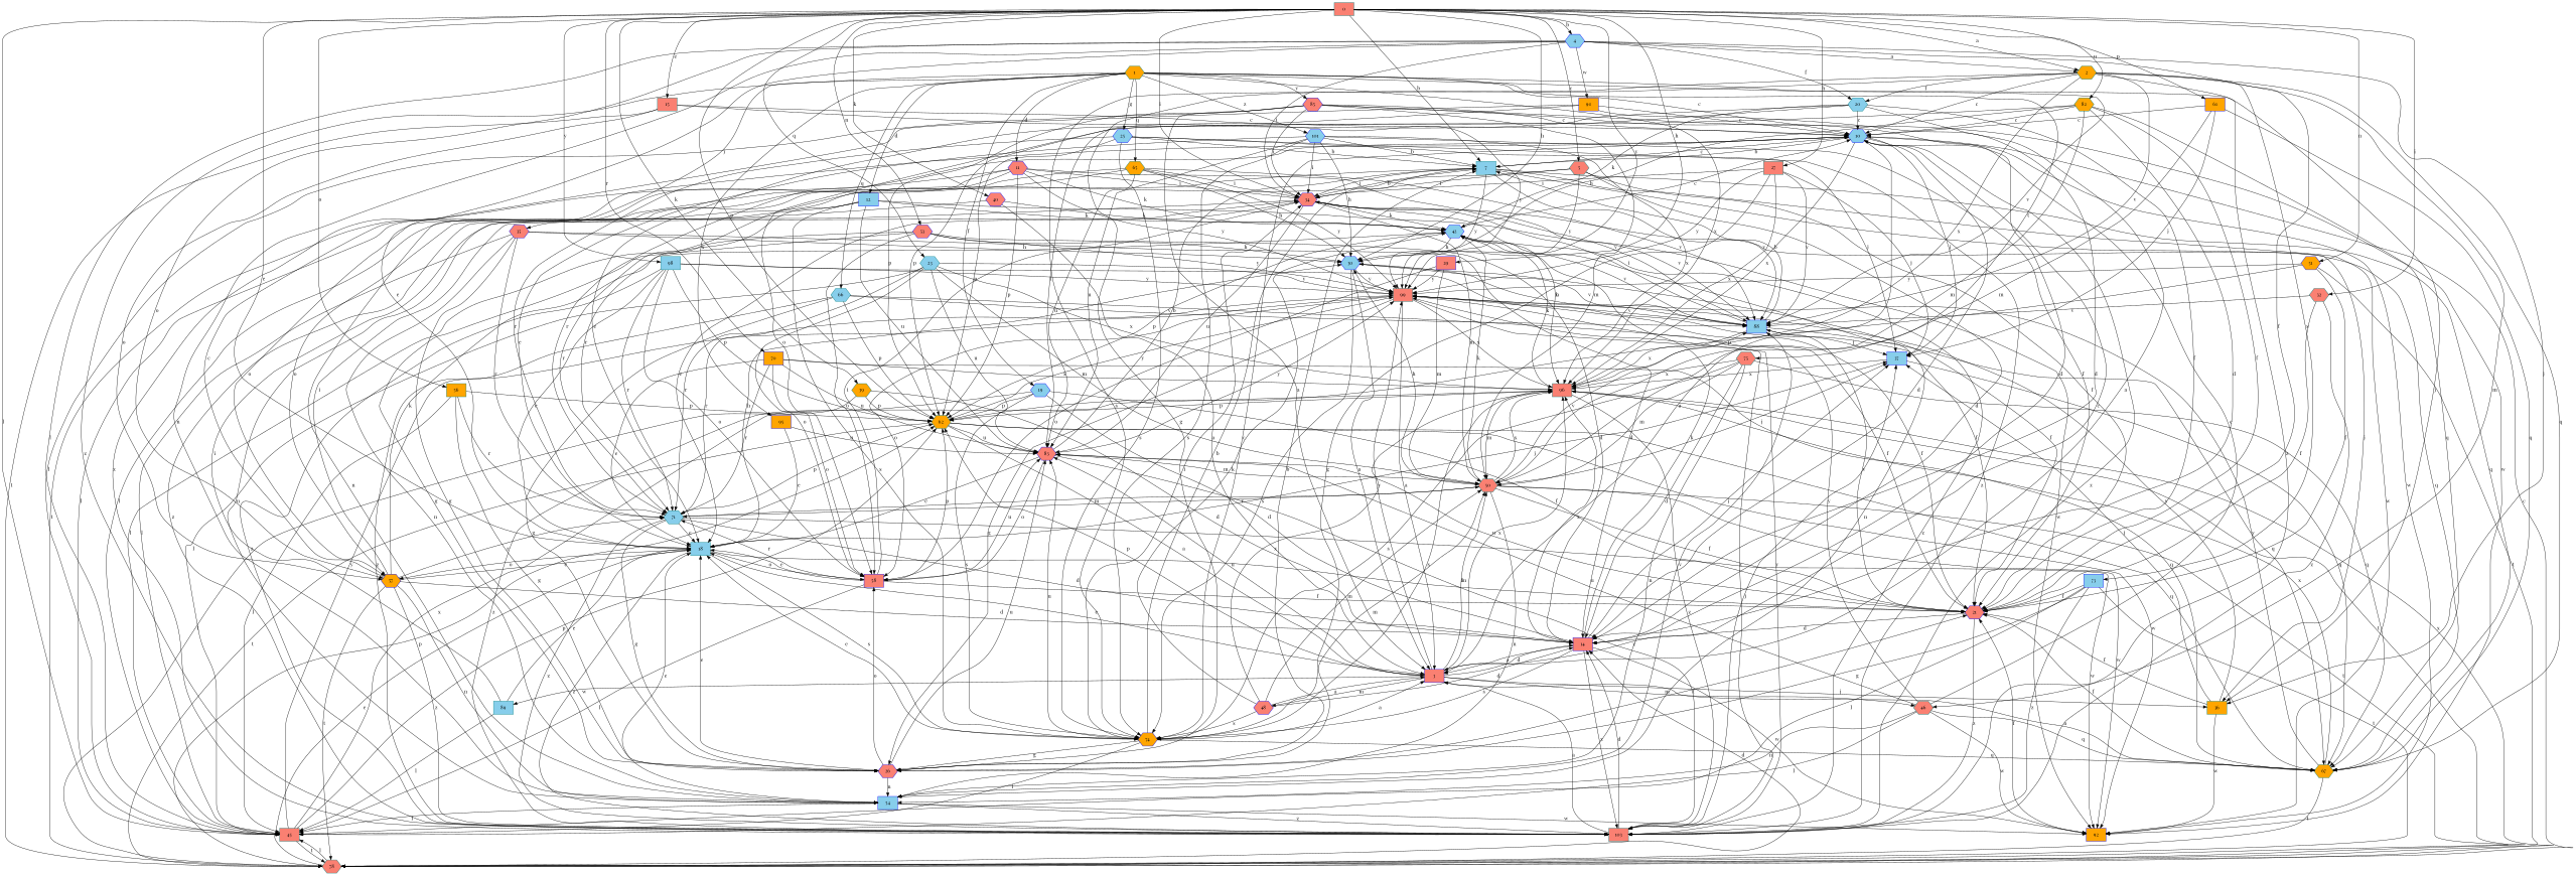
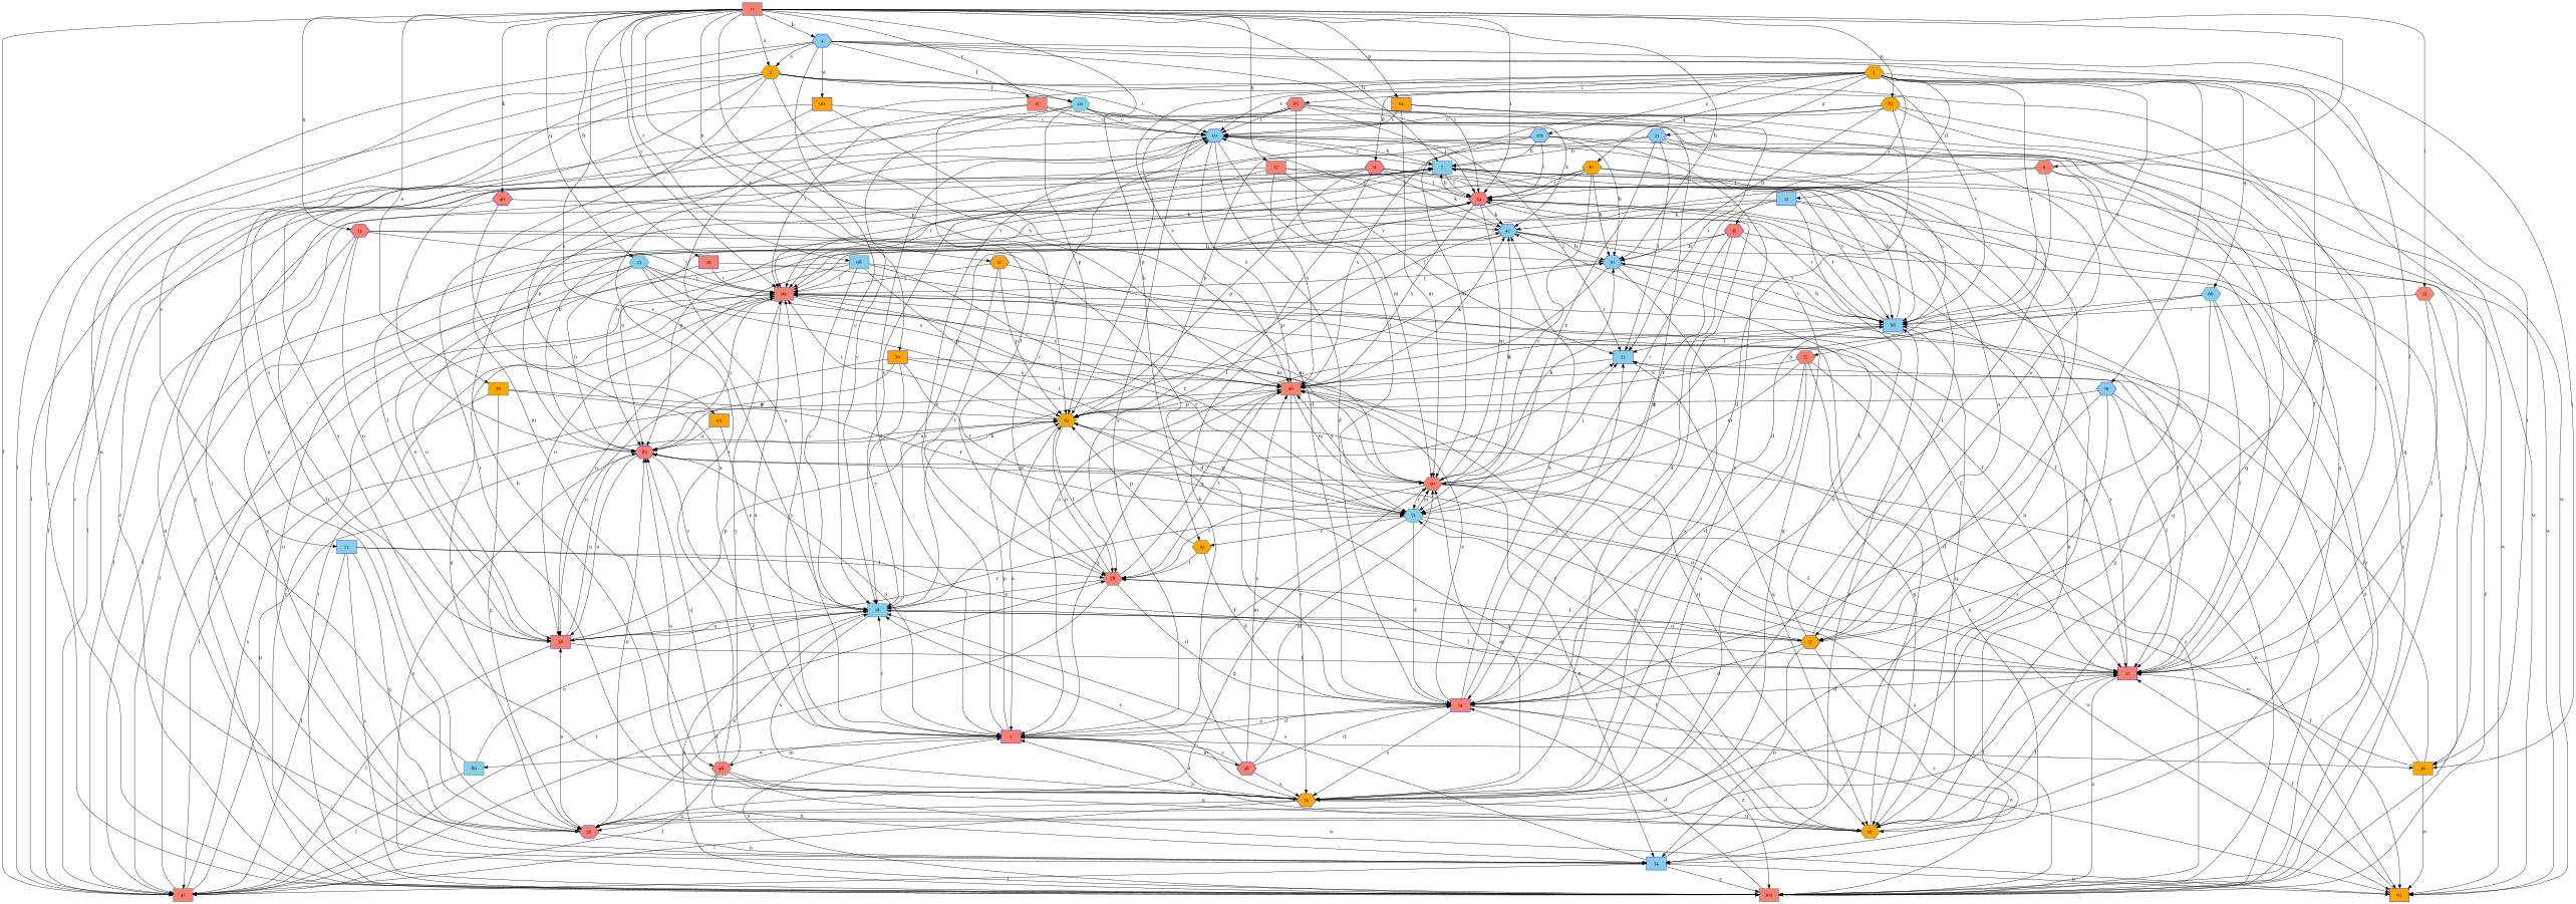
  strict digraph {
    fontname="Playfair Display"
    node [color=blue fillcolor=salmon fontname="Playfair Display" shape=hexagon style=filled]
    edge [fontname="Playfair Display"]
    0 [color=teal shape=box]
    2 [color=teal fillcolor=orange]
    4 [fillcolor=skyblue]
    7 [color=teal fillcolor=skyblue shape=box]
-   9 [color=teal label=5]
+   9 [color=teal]
    15 [color=teal shape=box]
    18 [color=teal fillcolor=skyblue shape=box]
    27 [color=teal shape=box]
    29 [shape=box]
    30 [fillcolor=skyblue]
    32 [color=teal]
    34
    39 [color=teal fillcolor=orange]
    40
    45 [color=teal shape=box]
    51 [fillcolor=orange]
    53
    56 [color=teal fillcolor=orange shape=box]
    61 [fillcolor=orange shape=box]
    62 [color=teal fillcolor=orange]
    n21 [color=teal fillcolor=skyblue label=23]
    70 [fillcolor=orange shape=box]
    82 [color=teal fillcolor=orange]
    98 [color=teal fillcolor=skyblue shape=box]
    99 [color=teal shape=box]
    10 [fillcolor=skyblue]
    88 [fillcolor=skyblue shape=box]
    96 [color=teal shape=box]
    103 [color=teal shape=box]
    20 [color=teal fillcolor=skyblue]
    26
    46 [color=teal]
    67 [color=teal fillcolor=orange]
    73 [fillcolor=skyblue shape=box]
    74 [fillcolor=orange]
    36 [color=teal fillcolor=orange shape=box]
-   21
+   21 [shape=box]
    54 [fillcolor=skyblue shape=box]
    57 [fillcolor=orange]
    90 [fillcolor=orange shape=box]
    92 [fillcolor=orange shape=box]
    14 [shape=box]
    78 [color=teal]
    37 [fillcolor=skyblue shape=box]
    58 [shape=box]
    50 [color=teal]
    3 [shape=box]
    83
    42 [fillcolor=skyblue]
    71 [color=teal fillcolor=skyblue]
    1 [color=teal fillcolor=orange]
    11
    12 [fillcolor=skyblue shape=box]
    19 [fillcolor=skyblue]
    25 [fillcolor=skyblue]
    35
    65 [color=teal fillcolor=orange]
    66 [color=teal fillcolor=skyblue]
    75 [color=teal]
    85
    95 [fillcolor=orange shape=box]
    101 [fillcolor=skyblue]
    48
    89 [color=teal fillcolor=skyblue shape=box]
    0 -> 2 [label=a]
    0 -> 4 [label=b]
    0 -> 7 [label=b]
    0 -> 9 [label=c]
    0 -> 15 [label=e]
    0 -> 18 [label=e]
    0 -> 27 [label=h]
    0 -> 29 [label=h]
    0 -> 30 [label=h]
    0 -> 32 [label=i]
    0 -> 34 [label=i]
    0 -> 39 [label=k]
    0 -> 40 [label=k]
    0 -> 45 [label=l]
    0 -> 51 [label=n]
    0 -> 53 [label=n]
    0 -> 56 [label=o]
    0 -> 61 [label=p]
    0 -> 62 [label=p]
    0 -> n21 [label=q]
    0 -> 70 [label=r]
    0 -> 82 [label=u]
    0 -> 98 [label=y]
    0 -> 99 [label=y]
    2 -> 10 [label=c]
    2 -> 88 [label=v]
    2 -> 96 [label=x]
    2 -> 103 [label=z]
    2 -> 20 [label=f]
    2 -> 26 [label=g]
    2 -> 46 [label=m]
    2 -> 67 [label=q]
    2 -> 73 [label=s]
    2 -> 74 [label=s]
    4 -> 2 [label=a]
    4 -> 18 [label=e]
    4 -> 34 [label=i]
    4 -> 45 [label=l]
    4 -> 20 [label=f]
    4 -> 36 [label=j]
    4 -> 21 [label=f]
    4 -> 54 [label=n]
    4 -> 57 [label=o]
    4 -> 90 [label=w]
    7 -> 34 [label=i]
    7 -> 45 [label=l]
    7 -> 99 [label=y]
    7 -> 10 [label=c]
    7 -> 88 [label=v]
    7 -> 67 [label=q]
    7 -> 36 [label=j]
    7 -> 92 [label=w]
    9 -> 34 [label=i]
    9 -> 99 [label=y]
    9 -> 21 [label=f]
    9 -> 57 [label=o]
    9 -> 14 [label=d]
    15 -> 99 [label=y]
    15 -> 10 [label=c]
    15 -> 57 [label=o]
    15 -> 78 [label=t]
    18 -> 30 [label=h]
    18 -> 103 [label=z]
    18 -> 74 [label=s]
    18 -> 21 [label=f]
    18 -> 57 [label=o]
    18 -> 37 [label=j]
    18 -> 58 [label=o]
    27 -> 34 [label=i]
    27 -> 99 [label=y]
    27 -> 88 [label=v]
    27 -> 96 [label=x]
    27 -> 26 [label=g]
    27 -> 37 [label=j]
    29 -> 99 [label=y]
    29 -> 58 [label=o]
    29 -> 50 [label=m]
    30 -> 99 [label=y]
    30 -> 88 [label=v]
    30 -> 74 [label=s]
    30 -> 21 [label=f]
    30 -> 3 [label=a]
    32 -> 88 [label=v]
    32 -> 103 [label=z]
    32 -> 21 [label=f]
    34 -> 7 [label=b]
    34 -> 18 [label=e]
    34 -> 88 [label=v]
    34 -> 96 [label=x]
    34 -> 67 [label=q]
    34 -> 50 [label=m]
    34 -> 83 [label=u]
    34 -> 42 [label=k]
    39 -> 62 [label=p]
    39 -> 14 [label=d]
    39 -> 78 [label=t]
    40 -> 54 [label=n]
    40 -> 3 [label=a]
    40 -> 42 [label=k]
    45 -> 62 [label=p]
    45 -> 99 [label=y]
    45 -> 96 [label=x]
    45 -> 78 [label=t]
    51 -> 62 [label=p]
    51 -> 99 [label=y]
    51 -> 21 [label=f]
    51 -> 78 [label=t]
    53 -> 30 [label=h]
    53 -> 45 [label=l]
    53 -> 99 [label=y]
    53 -> 26 [label=g]
    53 -> 14 [label=d]
    53 -> 58 [label=o]
    56 -> 45 [label=l]
    56 -> 62 [label=p]
    56 -> 26 [label=g]
    56 -> 71 [label=r]
    61 -> 10 [label=c]
    61 -> 67 [label=q]
    61 -> 37 [label=j]
    61 -> 50 [label=m]
    62 -> 99 [label=y]
    62 -> 67 [label=q]
    62 -> 92 [label=w]
    62 -> 78 [label=t]
    62 -> 3 [label=a]
    62 -> 83 [label=u]
    n21 -> 45 [label=l]
    n21 -> 99 [label=y]
    n21 -> 96 [label=x]
    n21 -> 58 [label=o]
    n21 -> 50 [label=m]
    n21 -> 83 [label=u]
    n21 -> 71 [label=r]
    70 -> 18 [label=e]
    70 -> 96 [label=x]
    70 -> 67 [label=q]
    70 -> 58 [label=o]
    70 -> 83 [label=u]
    70 -> 71 [label=r]
    82 -> 30 [label=h]
    82 -> 10 [label=c]
    82 -> 21 [label=f]
    82 -> 92 [label=w]
    82 -> 14 [label=d]
    82 -> 58 [label=o]
    82 -> 50 [label=m]
    98 -> 18 [label=e]
    98 -> 62 [label=p]
    98 -> 99 [label=y]
    98 -> 103 [label=z]
    98 -> 21 [label=f]
    98 -> 58 [label=o]
    98 -> 71 [label=r]
    99 -> 88 [label=v]
    99 -> 96 [label=x]
    99 -> 103 [label=z]
    99 -> 26 [label=g]
    99 -> 21 [label=f]
    99 -> 58 [label=o]
    99 -> 3 [label=a]
    99 -> 71 [label=r]
    10 -> 7 [label=b]
    10 -> 96 [label=x]
    10 -> 103 [label=z]
    10 -> 92 [label=w]
    10 -> 14 [label=d]
    10 -> 37 [label=j]
    10 -> 3 [label=a]
    10 -> 71 [label=r]
    88 -> 7 [label=b]
    88 -> 30 [label=h]
    88 -> 34 [label=i]
    88 -> 96 [label=x]
    88 -> 67 [label=q]
    88 -> 37 [label=j]
    96 -> 62 [label=p]
    96 -> 103 [label=z]
    96 -> 74 [label=s]
    96 -> 78 [label=t]
    96 -> 50 [label=m]
    96 -> 42 [label=k]
    103 -> 99 [label=y]
    103 -> 14 [label=d]
    103 -> 37 [label=j]
    103 -> 3 [label=a]
    20 -> 18 [label=e]
    20 -> 62 [label=p]
    20 -> 10 [label=c]
    20 -> 21 [label=f]
    20 -> 3 [label=a]
    20 -> 42 [label=k]
    26 -> 7 [label=b]
    26 -> 18 [label=e]
    26 -> 21 [label=f]
    26 -> 54 [label=n]
    26 -> 58 [label=o]
    26 -> 83 [label=u]
    46 -> 45 [label=l]
    46 -> 99 [label=y]
    46 -> 10 [label=c]
    46 -> 67 [label=q]
    46 -> 54 [label=n]
    46 -> 92 [label=w]
    46 -> 83 [label=u]
    67 -> 99 [label=y]
    67 -> 96 [label=x]
    67 -> 21 [label=f]
    67 -> 78 [label=t]
    67 -> 3 [label=a]
    73 -> 45 [label=l]
    73 -> 103 [label=z]
    73 -> 26 [label=g]
    73 -> 21 [label=f]
    73 -> 78 [label=t]
    74 -> 7 [label=b]
    74 -> 18 [label=e]
    74 -> 34 [label=i]
    74 -> 45 [label=l]
    74 -> 10 [label=c]
    74 -> 26 [label=g]
    74 -> 67 [label=q]
    74 -> 50 [label=m]
    74 -> 3 [label=a]
    74 -> 83 [label=u]
    36 -> 99 [label=y]
    36 -> 21 [label=f]
    36 -> 92 [label=w]
    36 -> 37 [label=j]
    21 -> 88 [label=v]
    21 -> 103 [label=z]
    21 -> 14 [label=d]
    21 -> 83 [label=u]
    54 -> 18 [label=e]
    54 -> 45 [label=l]
    54 -> 88 [label=v]
    54 -> 103 [label=z]
    54 -> 92 [label=w]
    57 -> 18 [label=e]
    57 -> 34 [label=i]
    57 -> 10 [label=c]
    57 -> 103 [label=z]
    57 -> 54 [label=n]
    57 -> 14 [label=d]
    57 -> 78 [label=t]
    57 -> 42 [label=k]
    57 -> 71 [label=r]
    90 -> 10 [label=c]
    90 -> 103 [label=z]
    90 -> 14 [label=d]
    90 -> 83 [label=l]
    92 -> 21 [label=f]
    14 -> 96 [label=x]
    14 -> 103 [label=z]
    14 -> 74 [label=s]
    14 -> 92 [label=w]
    14 -> 37 [label=j]
    14 -> 3 [label=a]
    14 -> 42 [label=k]
    78 -> 18 [label=e]
    78 -> 45 [label=l]
    78 -> 62 [label=p]
    78 -> 10 [label=c]
    78 -> 96 [label=x]
    78 -> 14 [label=d]
    37 -> 96 [label=x]
    37 -> 67 [label=q]
    58 -> 18 [label=e]
    58 -> 34 [label=i]
    58 -> 45 [label=l]
    58 -> 62 [label=p]
    58 -> 21 [label=f]
    58 -> 83 [label=u]
    58 -> 71 [label=r]
    50 -> 30 [label=h]
    50 -> 88 [label=v]
    50 -> 96 [label=x]
    50 -> 21 [label=f]
    50 -> 54 [label=n]
    50 -> 92 [label=w]
    50 -> 78 [label=t]
    50 -> 37 [label=j]
    50 -> 42 [label=k]
    50 -> 71 [label=r]
    3 -> 18 [label=e]
    3 -> 62 [label=p]
    3 -> 99 [label=y]
    3 -> 10 [label=c]
    3 -> 96 [label=x]
    3 -> 46 [label=m]
    3 -> 36 [label=j]
    3 -> 14 [label=d]
    3 -> 50 [label=m]
    3 -> 83 [label=u]
    3 -> 48 [label=m]
    3 -> 89 [label=w]
    83 -> 7 [label=b]
    83 -> 18 [label=e]
    83 -> 99 [label=y]
    83 -> 103 [label=z]
    83 -> 58 [label=o]
    83 -> 50 [label=m]
    42 -> 30 [label=h]
    42 -> 62 [label=p]
    42 -> 10 [label=c]
    42 -> 88 [label=v]
    42 -> 103 [label=z]
    42 -> 54 [label=n]
-   71 -> 18 [label=e]
+   71 -> 39 [label=e]
    71 -> 62 [label=p]
    71 -> 103 [label=z]
    71 -> 26 [label=g]
    71 -> 92 [label=w]
    71 -> 14 [label=d]
    71 -> 50 [label=m]
    1 -> 10 [label=c]
    1 -> 88 [label=v]
    1 -> 96 [label=x]
    1 -> 103 [label=z]
    1 -> 36 [label=j]
    1 -> 11 [label=d]
    1 -> 12 [label=d]
    1 -> 19 [label=f]
    1 -> 25 [label=g]
    1 -> 35 [label=j]
    1 -> 65 [label=q]
    1 -> 66 [label=q]
    1 -> 75 [label=t]
    1 -> 85 [label=v]
    1 -> 95 [label=x]
    1 -> 101 [label=z]
    11 -> 34 [label=i]
    11 -> 45 [label=l]
    11 -> 62 [label=p]
    11 -> 99 [label=y]
    11 -> 88 [label=v]
    11 -> 57 [label=o]
    11 -> 78 [label=t]
    11 -> 42 [label=k]
    12 -> 103 [label=z]
    12 -> 74 [label=s]
    12 -> 92 [label=w]
    12 -> 83 [label=u]
    12 -> 42 [label=k]
    12 -> 71 [label=r]
    19 -> 62 [label=p]
    19 -> 103 [label=z]
    19 -> 74 [label=s]
    19 -> 21 [label=f]
    19 -> 14 [label=d]
    25 -> 7 [label=b]
    25 -> 62 [label=p]
    25 -> 103 [label=z]
    25 -> 74 [label=s]
    25 -> 37 [label=j]
    25 -> 71 [label=r]
    35 -> 30 [label=h]
    35 -> 45 [label=l]
    35 -> 26 [label=g]
    35 -> 54 [label=n]
    35 -> 14 [label=d]
    35 -> 71 [label=r]
    65 -> 30 [label=h]
    65 -> 34 [label=i]
    65 -> 99 [label=y]
    65 -> 88 [label=v]
    65 -> 54 [label=n]
    65 -> 83 [label=u]
    65 -> 71 [label=r]
    66 -> 62 [label=p]
    66 -> 88 [label=v]
    66 -> 103 [label=z]
    66 -> 26 [label=g]
    66 -> 21 [label=f]
    75 -> 96 [label=x]
    75 -> 67 [label=q]
    75 -> 74 [label=s]
    75 -> 54 [label=n]
    75 -> 14 [label=d]
    75 -> 50 [label=m]
    85 -> 34 [label=i]
    85 -> 45 [label=l]
    85 -> 62 [label=p]
    85 -> 10 [label=c]
    85 -> 67 [label=q]
    85 -> 14 [label=d]
    85 -> 50 [label=m]
    85 -> 3 [label=a]
    95 -> 18 [label=e]
    95 -> 83 [label=u]
    101 -> 7 [label=b]
    101 -> 18 [label=e]
    101 -> 30 [label=h]
    101 -> 34 [label=i]
    101 -> 96 [label=x]
    101 -> 74 [label=s]
    101 -> 21 [label=f]
    101 -> 83 [label=u]
    48 -> 96 [label=x]
    48 -> 74 [label=s]
    48 -> 14 [label=d]
    48 -> 50 [label=m]
    48 -> 3 [label=a]
    48 -> 42 [label=k]
    89 -> 18 [label=e]
    89 -> 34 [label=i]
    89 -> 45 [label=l]
  }
